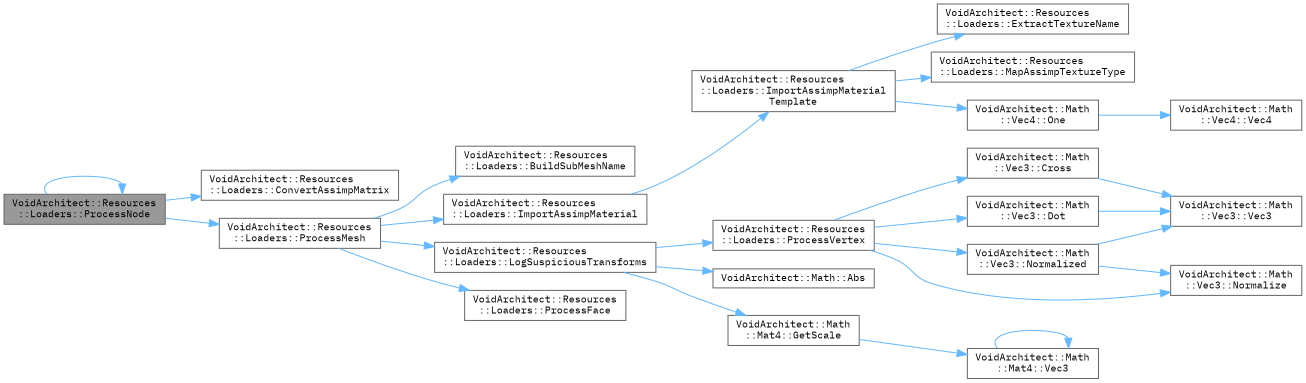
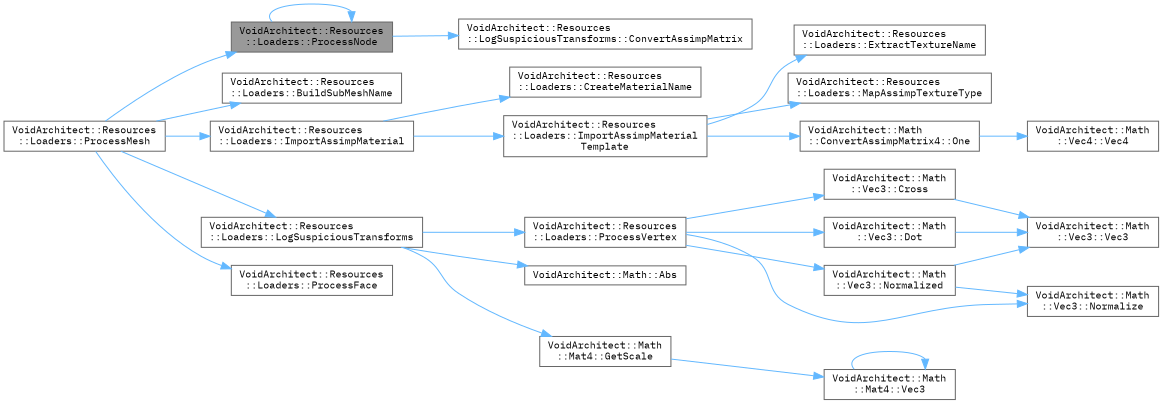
  digraph {
    fontname="IBM Plex Mono"
    rankdir=LR
    node [color=grey40 fillcolor=white fontname="IBM Plex Mono" fontsize=10 shape=box style=filled]
    edge [color=steelblue1 fontname="IBM Plex Mono" fontsize=10 labelfontname=Helvetica labelfontsize=10 style=solid]
    n1 [color=gray40 fillcolor=grey60 fontcolor=black height=0.2 label="VoidArchitect::Resources\l::Loaders::ProcessNode" width=0.4]
-   n2 [height=0.2 label="VoidArchitect::Resources\l::Loaders::ConvertAssimpMatrix" width=0.4]
+   n2 [height=0.2 label="VoidArchitect::Resources\l::LogSuspiciousTransforms::ConvertAssimpMatrix" width=0.4]
    n3 [height=0.2 label="VoidArchitect::Resources\l::Loaders::ProcessMesh" width=0.4]
    n4 [height=0.2 label="VoidArchitect::Resources\l::Loaders::BuildSubMeshName" width=0.4]
    n5 [height=0.2 label="VoidArchitect::Resources\l::Loaders::ImportAssimpMaterial" width=0.4]
    n6 [height=0.2 label="VoidArchitect::Resources\l::Loaders::LogSuspiciousTransforms" width=0.4]
    n7 [height=0.2 label="VoidArchitect::Resources\l::Loaders::ProcessFace" width=0.4]
+   n8 [height=0.2 label="VoidArchitect::Resources\l::Loaders::CreateMaterialName" width=0.4]
    n9 [height=0.2 label="VoidArchitect::Resources\l::Loaders::ImportAssimpMaterial\lTemplate" width=0.4]
    n10 [height=0.2 label="VoidArchitect::Resources\l::Loaders::ProcessVertex" width=0.4]
    n11 [height=0.2 label="VoidArchitect::Math::Abs" width=0.4]
    n12 [height=0.2 label="VoidArchitect::Math\l::Mat4::GetScale" width=0.4]
    n13 [height=0.2 label="VoidArchitect::Math\l::Vec3::Cross" width=0.4]
    n14 [height=0.2 label="VoidArchitect::Math\l::Vec3::Dot" width=0.4]
    n15 [height=0.2 label="VoidArchitect::Math\l::Vec3::Normalize" width=0.4]
    n16 [height=0.2 label="VoidArchitect::Math\l::Vec3::Normalized" width=0.4]
    n17 [height=0.2 label="VoidArchitect::Resources\l::Loaders::ExtractTextureName" width=0.4]
    n18 [height=0.2 label="VoidArchitect::Resources\l::Loaders::MapAssimpTextureType" width=0.4]
-   n19 [height=0.2 label="VoidArchitect::Math\l::Vec4::One" width=0.4]
+   n19 [height=0.2 label="VoidArchitect::Math\l::ConvertAssimpMatrix4::One" width=0.4]
    n20 [height=0.2 label="VoidArchitect::Math\l::Vec4::Vec4" width=0.4]
    n21 [height=0.2 label="VoidArchitect::Math\l::Mat4::Vec3" width=0.4]
    n22 [height=0.2 label="VoidArchitect::Math\l::Vec3::Vec3" width=0.4]
    n1 -> n1
    n1 -> n2
-   n1 -> n3
+   n3 -> n1
    n3 -> n4
    n3 -> n5
    n3 -> n6
    n3 -> n7
+   n5 -> n8
    n5 -> n9
    n6 -> n10
    n6 -> n11
    n6 -> n12
    n9 -> n17
    n9 -> n18
    n9 -> n19
    n10 -> n13
    n10 -> n14
    n10 -> n15
    n10 -> n16
    n12 -> n21
    n13 -> n22
    n14 -> n22
    n16 -> n15
    n16 -> n22
    n19 -> n20
    n21 -> n21
  }
